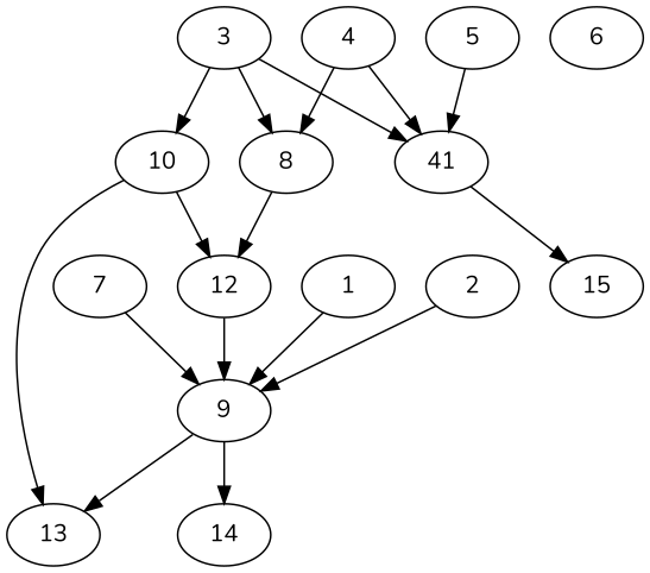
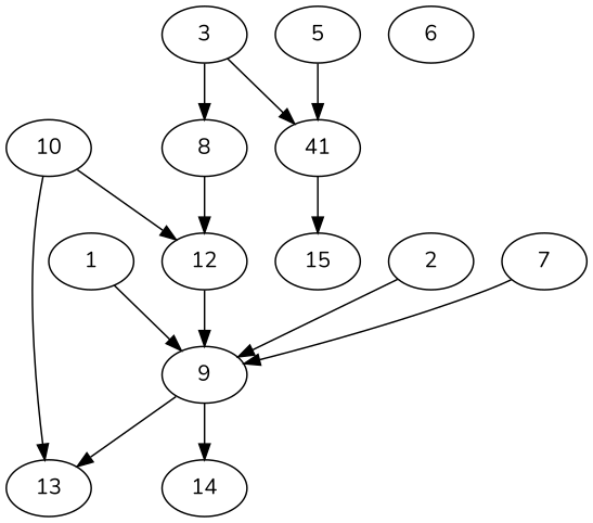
  digraph {
    fontname=Nunito
    node [alpha=0.09 fontname=Nunito]
    edge [fontname=Nunito]
    1 [expect_size=46772224]
    9 [alpha=0.18 expect_size=44093440]
    14 [expect_size=19209216]
    13 [alpha=0.15 expect_size=27560960]
    12 [alpha=0.02 expect_size=50616320]
    2 [alpha=0.10 expect_size=18800640]
    3 [alpha=0.16 expect_size=31692800]
    8 [alpha=0.13 expect_size=42034176]
    10 [alpha=0.01 expect_size=40029184]
    n10 [alpha=0.06 expect_size=28436480 label=41]
    15 [alpha=0.13 expect_size=17933312]
-   4 [alpha=0.19 expect_size=17252352]
    5 [alpha=0.13 expect_size=24317952]
    6 [expect_size=10945536]
    7 [alpha=0.01 expect_size=32668672]
    1 -> 9
    9 -> 14
    9 -> 13
    12 -> 9
    2 -> 9
    3 -> 8
-   3 -> 10
    3 -> n10
    8 -> 12
    10 -> 13
    10 -> 12
    n10 -> 15
-   4 -> 8
-   4 -> n10
    5 -> n10
    7 -> 9
  }
